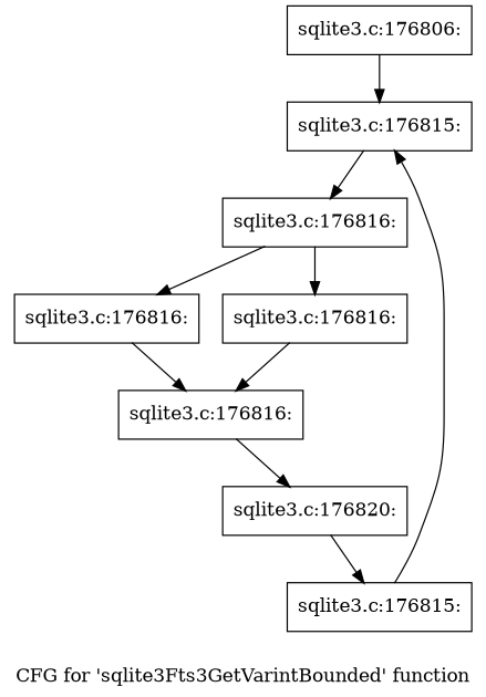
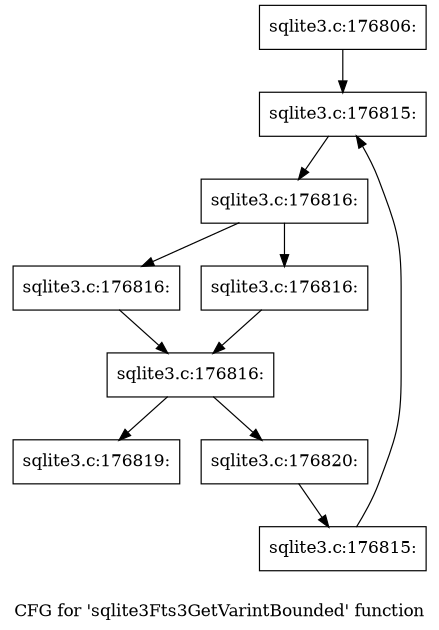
  digraph {
    label="CFG for 'sqlite3Fts3GetVarintBounded' function"
    node [shape=record]
    n1 [label="{sqlite3.c:176806:}"]
    n2 [label="{sqlite3.c:176815:}"]
    n3 [label="{sqlite3.c:176816:}"]
    n4 [label="{sqlite3.c:176816:}"]
    n5 [label="{sqlite3.c:176816:}"]
    n6 [label="{sqlite3.c:176816:}"]
+   n7 [label="{sqlite3.c:176819:}"]
    n8 [label="{sqlite3.c:176820:}"]
    n9 [label="{sqlite3.c:176815:}"]
    n1 -> n2
    n2 -> n3
    n3 -> n4
    n3 -> n5
    n4 -> n6
    n5 -> n6
+   n6 -> n7
    n6 -> n8
    n8 -> n9
    n9 -> n2
  }
